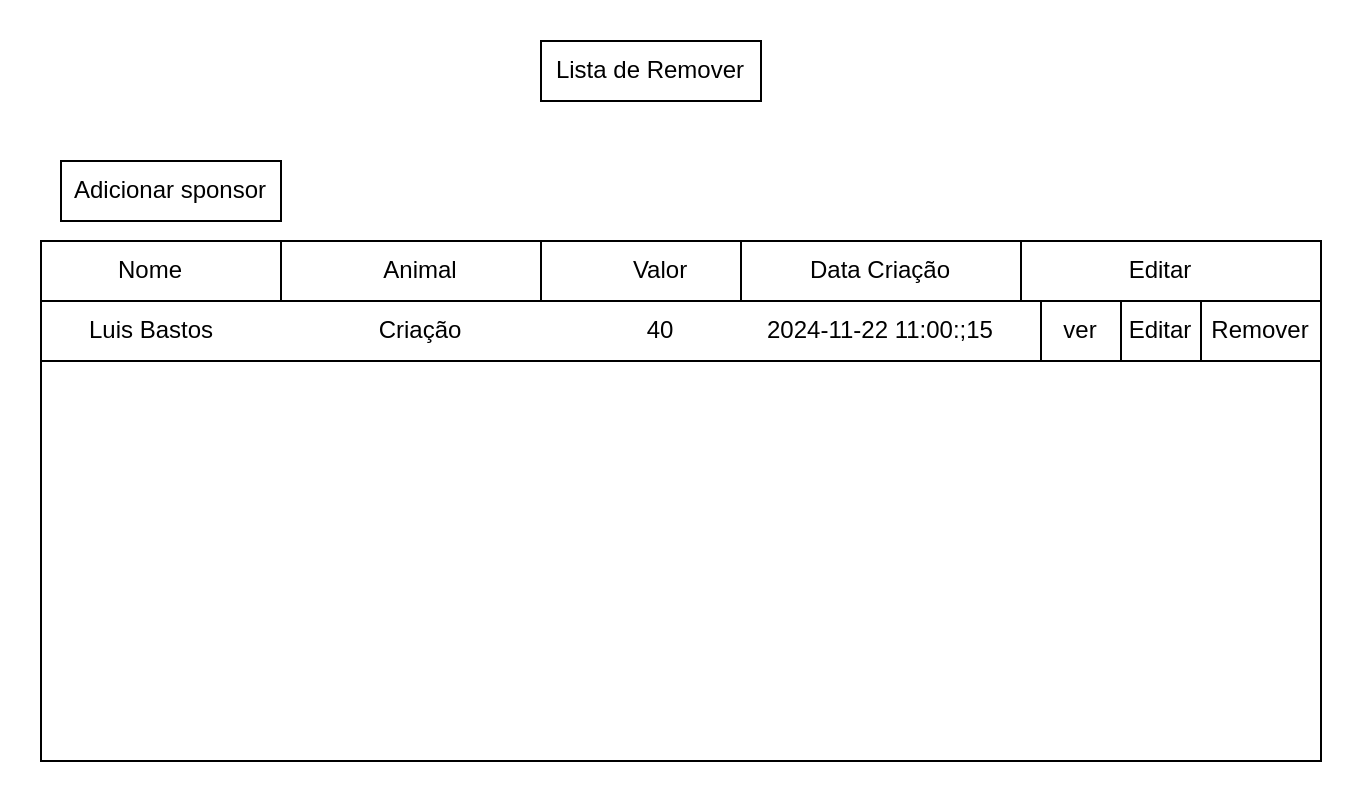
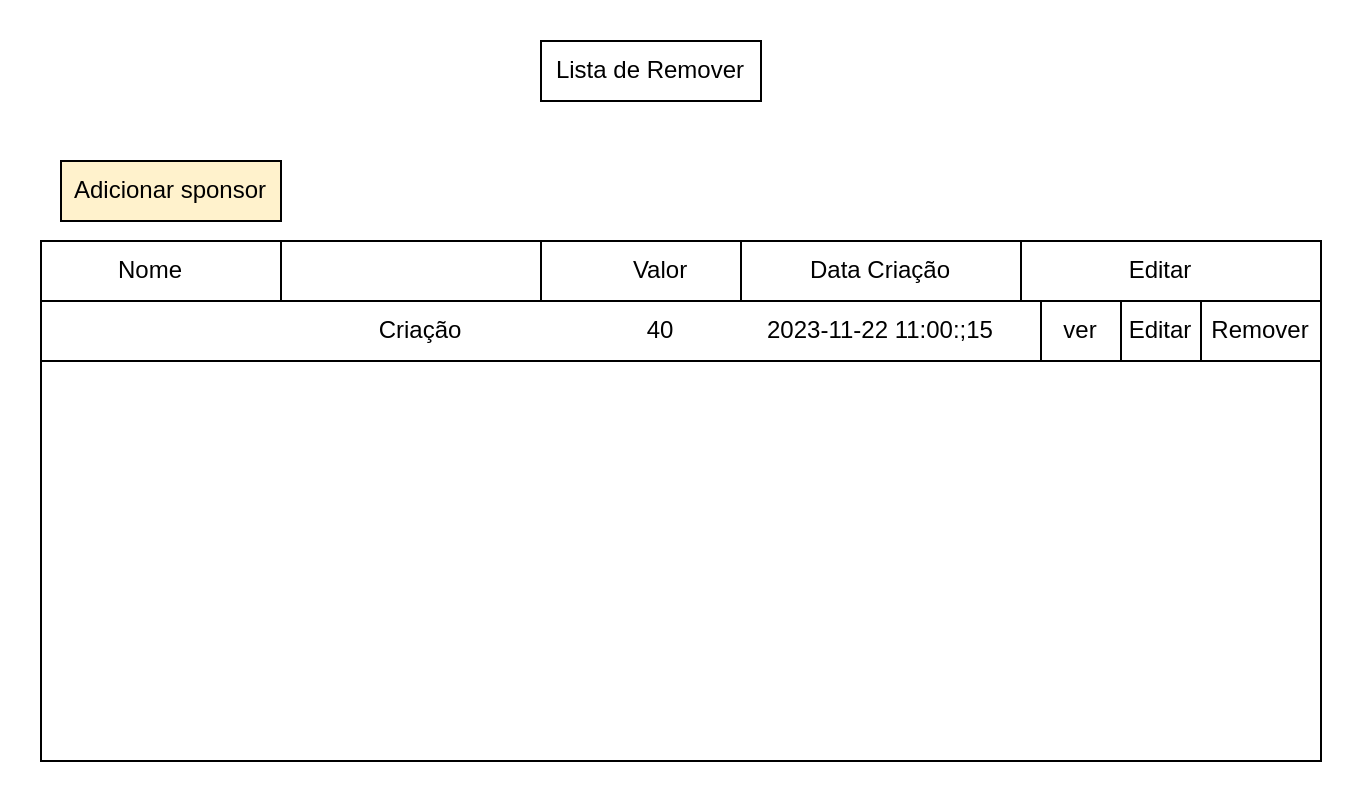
  <mxCell id="0" />
  <mxCell id="1" parent="0" />
- <mxCell id="2" value="Adicionar sponsor" style="rounded=0;whiteSpace=wrap;html=1;" parent="1" vertex="1"><mxGeometry x="30" y="80" width="110" height="30" as="geometry" /></mxCell>
+ <mxCell id="2" value="Adicionar sponsor" style="rounded=0;whiteSpace=wrap;html=1;fillColor=#fff2cc;" parent="1" vertex="1"><mxGeometry x="30" y="80" width="110" height="30" as="geometry" /></mxCell>
  <mxCell id="3" value="" style="rounded=0;whiteSpace=wrap;html=1;" parent="1" vertex="1"><mxGeometry x="20" y="120" width="640" height="260" as="geometry" /></mxCell>
  <mxCell id="4" value="" style="rounded=0;whiteSpace=wrap;html=1;" parent="1" vertex="1"><mxGeometry x="20" y="120" width="640" height="30" as="geometry" /></mxCell>
  <mxCell id="5" value="" style="endArrow=none;html=1;rounded=0;" parent="1" edge="1"><mxGeometry width="50" height="50" relative="1" as="geometry"><mxPoint x="140" y="150" as="sourcePoint" /><mxPoint x="140" y="120" as="targetPoint" /></mxGeometry></mxCell>
  <mxCell id="6" value="" style="endArrow=none;html=1;rounded=0;" parent="1" edge="1"><mxGeometry width="50" height="50" relative="1" as="geometry"><mxPoint x="270" y="150" as="sourcePoint" /><mxPoint x="270" y="120" as="targetPoint" /></mxGeometry></mxCell>
  <mxCell id="7" value="Nome" style="text;html=1;strokeColor=none;fillColor=none;align=center;verticalAlign=middle;whiteSpace=wrap;rounded=0;" parent="1" vertex="1"><mxGeometry x="45" y="120" width="60" height="30" as="geometry" /></mxCell>
- <mxCell id="8" value="Animal" style="text;html=1;strokeColor=none;fillColor=none;align=center;verticalAlign=middle;whiteSpace=wrap;rounded=0;" parent="1" vertex="1"><mxGeometry x="180" y="120" width="60" height="30" as="geometry" /></mxCell>
  <mxCell id="9" value="Valor" style="text;html=1;strokeColor=none;fillColor=none;align=center;verticalAlign=middle;whiteSpace=wrap;rounded=0;" parent="1" vertex="1"><mxGeometry x="300" y="120" width="60" height="30" as="geometry" /></mxCell>
  <mxCell id="10" value="Data Criação" style="text;html=1;strokeColor=none;fillColor=none;align=center;verticalAlign=middle;whiteSpace=wrap;rounded=0;" parent="1" vertex="1"><mxGeometry x="400" y="120" width="80" height="30" as="geometry" /></mxCell>
  <mxCell id="11" value="" style="endArrow=none;html=1;rounded=0;" parent="1" edge="1"><mxGeometry width="50" height="50" relative="1" as="geometry"><mxPoint x="370" y="150" as="sourcePoint" /><mxPoint x="370" y="120" as="targetPoint" /></mxGeometry></mxCell>
  <mxCell id="12" value="" style="endArrow=none;html=1;rounded=0;" parent="1" edge="1"><mxGeometry width="50" height="50" relative="1" as="geometry"><mxPoint x="510" y="150" as="sourcePoint" /><mxPoint x="510" y="120" as="targetPoint" /></mxGeometry></mxCell>
  <mxCell id="13" value="Editar" style="text;html=1;strokeColor=none;fillColor=none;align=center;verticalAlign=middle;whiteSpace=wrap;rounded=0;" parent="1" vertex="1"><mxGeometry x="540" y="120" width="80" height="30" as="geometry" /></mxCell>
  <mxCell id="14" value="" style="rounded=0;whiteSpace=wrap;html=1;" parent="1" vertex="1"><mxGeometry x="20" y="150" width="640" height="30" as="geometry" /></mxCell>
- <mxCell id="15" value="Luis Bastos" style="text;html=1;strokeColor=none;fillColor=none;align=center;verticalAlign=middle;whiteSpace=wrap;rounded=0;" parent="1" vertex="1"><mxGeometry x="32.5" y="150" width="85" height="30" as="geometry" /></mxCell>
  <mxCell id="16" value="Criação" style="text;html=1;strokeColor=none;fillColor=none;align=center;verticalAlign=middle;whiteSpace=wrap;rounded=0;" parent="1" vertex="1"><mxGeometry x="180" y="150" width="60" height="30" as="geometry" /></mxCell>
  <mxCell id="17" value="40" style="text;html=1;strokeColor=none;fillColor=none;align=center;verticalAlign=middle;whiteSpace=wrap;rounded=0;" parent="1" vertex="1"><mxGeometry x="300" y="150" width="60" height="30" as="geometry" /></mxCell>
- <mxCell id="18" value="2024-11-22 11:00:;15" style="text;html=1;strokeColor=none;fillColor=none;align=center;verticalAlign=middle;whiteSpace=wrap;rounded=0;" parent="1" vertex="1"><mxGeometry x="380" y="150" width="120" height="30" as="geometry" /></mxCell>
+ <mxCell id="18" value="2023-11-22 11:00:;15" style="text;html=1;strokeColor=none;fillColor=none;align=center;verticalAlign=middle;whiteSpace=wrap;rounded=0;" parent="1" vertex="1"><mxGeometry x="380" y="150" width="120" height="30" as="geometry" /></mxCell>
  <mxCell id="19" value="ver" style="rounded=0;whiteSpace=wrap;html=1;" parent="1" vertex="1"><mxGeometry x="520" y="150" width="40" height="30" as="geometry" /></mxCell>
  <mxCell id="20" value="Editar" style="rounded=0;whiteSpace=wrap;html=1;" parent="1" vertex="1"><mxGeometry x="560" y="150" width="40" height="30" as="geometry" /></mxCell>
  <mxCell id="21" value="Remover" style="rounded=0;whiteSpace=wrap;html=1;" parent="1" vertex="1"><mxGeometry x="600" y="150" width="60" height="30" as="geometry" /></mxCell>
  <mxCell id="22" value="Lista de Remover" style="rounded=0;whiteSpace=wrap;html=1;" vertex="1" parent="1"><mxGeometry x="270" y="20" width="110" height="30" as="geometry" /></mxCell>
